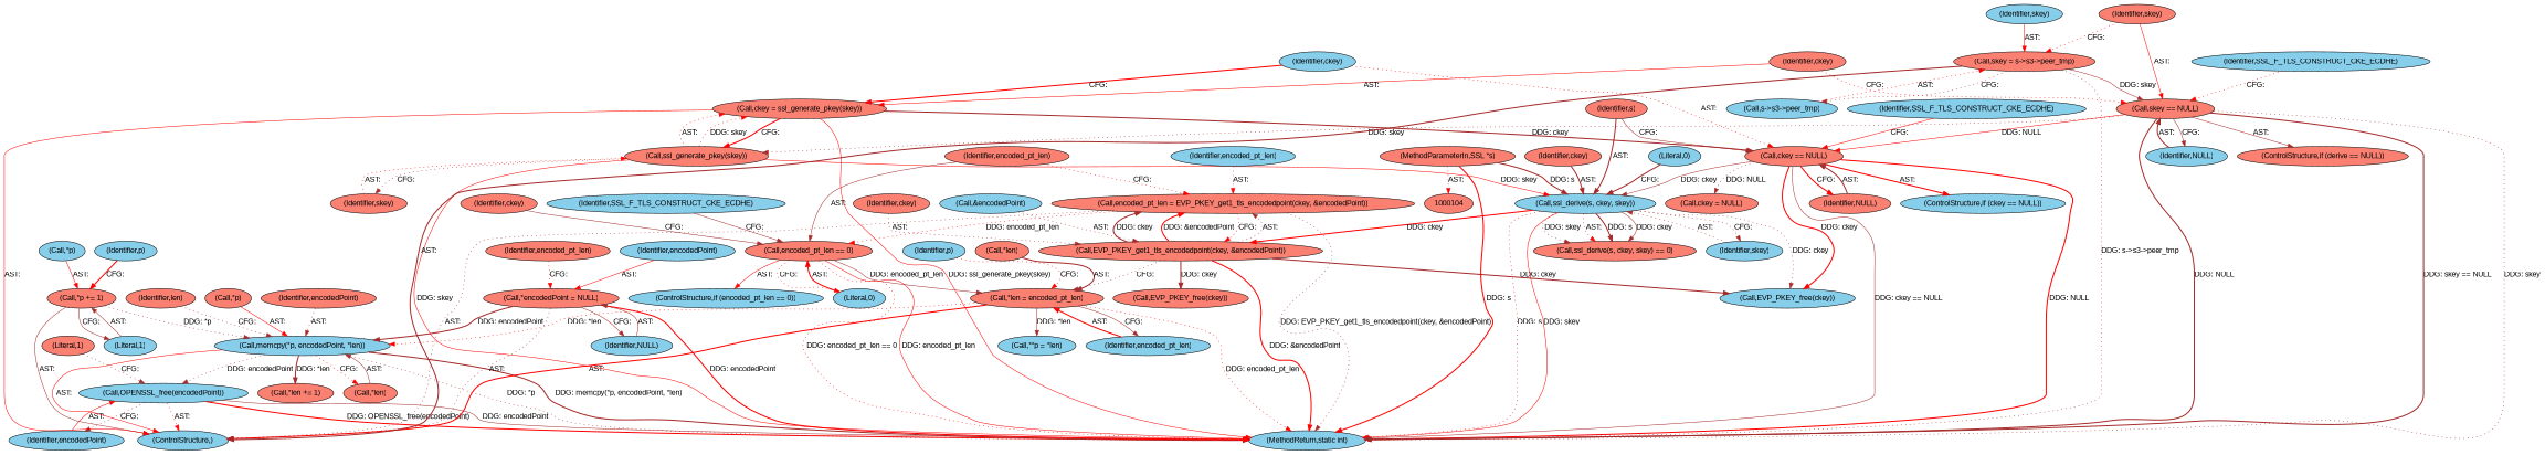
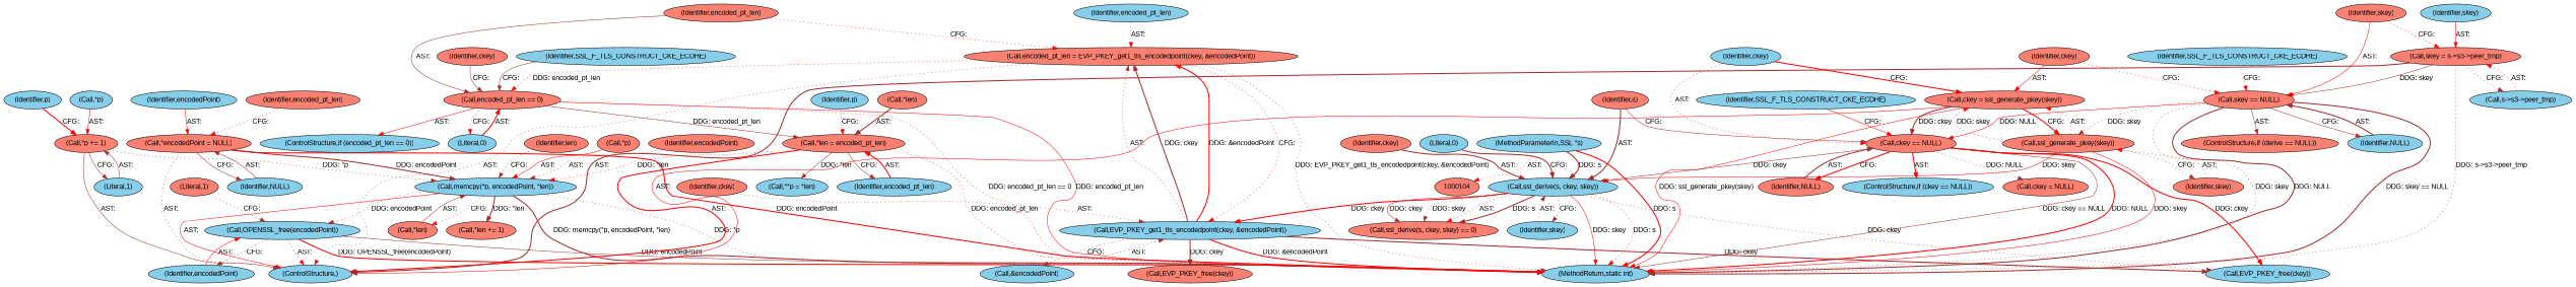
  digraph {
    fontname="Liberation Sans"
    node [fillcolor=salmon fontname="Liberation Sans" style=filled]
    edge [color=brown fontname="Liberation Sans" style=dotted]
    n1 [fillcolor=skyblue label="(Call,OPENSSL_free(encodedPoint))"]
    n2 [fillcolor=skyblue label="(MethodReturn,static int)"]
    n3 [fillcolor=skyblue label="(ControlStructure,)"]
    n4 [fillcolor=skyblue label="(Identifier,encodedPoint)"]
    n5 [fillcolor=skyblue label="(Call,memcpy(*p, encodedPoint, *len))"]
    n6 [label="(Call,*len)"]
    n7 [label="(Call,*len += 1)"]
    n8 [label="(Call,*p += 1)"]
    n9 [fillcolor=skyblue label="(Literal,1)"]
    n10 [label="(Call,*encodedPoint = NULL)"]
    n11 [fillcolor=skyblue label="(Identifier,NULL)"]
    n12 [label="(Call,*len = encoded_pt_len)"]
    n13 [fillcolor=skyblue label="(Identifier,encoded_pt_len)"]
    n14 [fillcolor=skyblue label="(Call,**p = *len)"]
    n15 [label="(Call,encoded_pt_len == 0)"]
    n16 [fillcolor=skyblue label="(Literal,0)"]
    n17 [fillcolor=skyblue label="(ControlStructure,if (encoded_pt_len == 0))"]
    n18 [label="(Call,encoded_pt_len = EVP_PKEY_get1_tls_encodedpoint(ckey, &encodedPoint))"]
-   n19 [label="(Call,EVP_PKEY_get1_tls_encodedpoint(ckey, &encodedPoint))"]
+   n19 [fillcolor=skyblue label="(Call,EVP_PKEY_get1_tls_encodedpoint(ckey, &encodedPoint))"]
    n20 [fillcolor=skyblue label="(Call,EVP_PKEY_free(ckey))"]
    n21 [label="(Call,EVP_PKEY_free(ckey))"]
    n22 [fillcolor=skyblue label="(Call,&encodedPoint)"]
    n23 [fillcolor=skyblue label="(Call,ssl_derive(s, ckey, skey))"]
    n24 [fillcolor=skyblue label="(Identifier,skey)"]
    n25 [label="(Call,ssl_derive(s, ckey, skey) == 0)"]
-   n26 [label="(MethodParameterIn,SSL *s)"]
+   n26 [fillcolor=skyblue label="(MethodParameterIn,SSL *s)"]
    1000104
    n28 [label="(Call,ckey == NULL)"]
    n29 [label="(Identifier,NULL)"]
    n30 [fillcolor=skyblue label="(ControlStructure,if (ckey == NULL))"]
    n31 [label="(Call,ckey = NULL)"]
    n32 [label="(Call,ckey = ssl_generate_pkey(skey))"]
    n33 [label="(Call,ssl_generate_pkey(skey))"]
    n34 [label="(Identifier,skey)"]
    n35 [label="(Call,skey == NULL)"]
    n36 [fillcolor=skyblue label="(Identifier,NULL)"]
    n37 [label="(ControlStructure,if (derive == NULL))"]
    n38 [label="(Call,skey = s->s3->peer_tmp)"]
    n39 [fillcolor=skyblue label="(Call,s->s3->peer_tmp)"]
    n40 [fillcolor=skyblue label="(Identifier,p)"]
    n41 [label="(Identifier,s)"]
    n42 [label="(Identifier,len)"]
    n43 [label="(Identifier,ckey)"]
    n44 [fillcolor=skyblue label="(Identifier,ckey)"]
    n45 [fillcolor=skyblue label="(Identifier,SSL_F_TLS_CONSTRUCT_CKE_ECDHE)"]
    n46 [label="(Call,*p)"]
    n47 [fillcolor=skyblue label="(Identifier,p)"]
    n48 [fillcolor=skyblue label="(Identifier,SSL_F_TLS_CONSTRUCT_CKE_ECDHE)"]
    n49 [label="(Identifier,encoded_pt_len)"]
    n50 [fillcolor=skyblue label="(Identifier,skey)"]
    n51 [label="(Identifier,ckey)"]
    n52 [fillcolor=skyblue label="(Identifier,encodedPoint)"]
    n53 [label="(Call,*len)"]
    n54 [label="(Identifier,encodedPoint)"]
    n55 [fillcolor=skyblue label="(Call,*p)"]
    n56 [fillcolor=skyblue label="(Literal,0)"]
    n57 [label="(Identifier,ckey)"]
    n58 [fillcolor=skyblue label="(Identifier,encoded_pt_len)"]
    n59 [label="(Identifier,skey)"]
    n60 [label="(Identifier,encoded_pt_len)"]
    n61 [label="(Identifier,ckey)"]
    n62 [label="(Literal,1)"]
    n63 [fillcolor=skyblue label="(Identifier,SSL_F_TLS_CONSTRUCT_CKE_ECDHE)"]
    n1 -> n2 [color=red label="DDG: OPENSSL_free(encodedPoint)" style=bold]
    n1 -> n2 [label="DDG: encodedPoint" style=solid]
    n1 -> n3 [color=red label="AST: "]
    n1 -> n4 [label="CFG: "]
    n4 -> n1 [color=red label="AST: " style=solid]
    n5 -> n1 [label="DDG: encodedPoint"]
    n5 -> n2 [label="DDG: *p"]
    n5 -> n2 [label="DDG: memcpy(*p, encodedPoint, *len)" style=bold]
    n5 -> n3 [color=red label="AST: " style=solid]
    n5 -> n6 [color=red label="CFG: "]
    n5 -> n7 [label="DDG: *len" style=bold]
    n6 -> n5 [label="AST: " style=solid]
    n8 -> n3 [label="AST: " style=solid]
    n8 -> n5 [label="DDG: *p"]
    n8 -> n9 [label="CFG: " style=solid]
    n9 -> n8 [label="AST: " style=solid]
    n10 -> n2 [color=red label="DDG: encodedPoint" style=bold]
    n10 -> n3 [label="AST: "]
    n10 -> n5 [label="DDG: encodedPoint" style=bold]
    n10 -> n11 [label="CFG: " style=solid]
    n11 -> n10 [label="AST: " style=solid]
    n12 -> n2 [color=red label="DDG: encoded_pt_len"]
    n12 -> n3 [color=red label="AST: " style=bold]
    n12 -> n5 [color=red label="DDG: *len"]
    n12 -> n13 [label="CFG: " style=solid]
    n12 -> n14 [label="DDG: *len" style=solid]
    n13 -> n12 [color=red label="AST: " style=bold]
    n15 -> n2 [color=red label="DDG: encoded_pt_len" style=solid]
    n15 -> n2 [color=red label="DDG: encoded_pt_len == 0"]
    n15 -> n12 [label="DDG: encoded_pt_len" style=solid]
    n15 -> n16 [color=red label="CFG: "]
    n15 -> n17 [color=red label="AST: " style=solid]
    n16 -> n15 [color=red label="AST: " style=bold]
    n18 -> n2 [label="DDG: EVP_PKEY_get1_tls_encodedpoint(ckey, &encodedPoint)"]
    n18 -> n3 [label="AST: "]
    n18 -> n15 [color=red label="DDG: encoded_pt_len"]
    n18 -> n19 [color=red label="CFG: "]
    n19 -> n2 [color=red label="DDG: &encodedPoint" style=bold]
    n19 -> n18 [label="AST: "]
    n19 -> n18 [label="DDG: ckey" style=bold]
    n19 -> n18 [color=red label="DDG: &encodedPoint" style=bold]
    n19 -> n20 [label="DDG: ckey" style=bold]
    n19 -> n21 [label="DDG: ckey" style=bold]
-   n19 -> n12 [label="CFG: "]
+   n19 -> n22 [label="CFG: "]
    n22 -> n19 [label="AST: "]
    n23 -> n2 [color=red label="DDG: s"]
    n23 -> n2 [color=red label="DDG: skey" style=solid]
    n23 -> n19 [color=red label="DDG: ckey" style=bold]
    n23 -> n20 [label="DDG: ckey"]
    n23 -> n24 [label="CFG: "]
    n23 -> n25 [color=red label="AST: "]
    n23 -> n25 [label="DDG: s" style=bold]
    n23 -> n25 [label="DDG: ckey" style=solid]
    n23 -> n25 [label="DDG: skey"]
    n24 -> n23 [label="AST: "]
    n26 -> n2 [color=red label="DDG: s" style=bold]
    n26 -> n23 [label="DDG: s" style=bold]
    n26 -> 1000104 [color=red label="AST: "]
    n28 -> n2 [label="DDG: ckey == NULL" style=solid]
    n28 -> n2 [color=red label="DDG: NULL" style=bold]
    n28 -> n20 [color=red label="DDG: ckey" style=bold]
    n28 -> n23 [label="DDG: ckey" style=solid]
    n28 -> n29 [color=red label="CFG: " style=bold]
    n28 -> n30 [color=red label="AST: " style=bold]
    n28 -> n31 [label="DDG: NULL"]
    n29 -> n28 [label="AST: " style=bold]
    n32 -> n2 [color=red label="DDG: ssl_generate_pkey(skey)" style=solid]
    n32 -> n3 [color=red label="AST: " style=solid]
    n32 -> n28 [label="DDG: ckey" style=bold]
    n32 -> n33 [color=red label="CFG: " style=bold]
    n33 -> n2 [color=red label="DDG: skey" style=solid]
    n33 -> n23 [color=red label="DDG: skey" style=solid]
    n33 -> n32 [color=red label="AST: "]
    n33 -> n32 [color=red label="DDG: skey"]
    n33 -> n34 [label="CFG: "]
    n34 -> n33 [color=red label="AST: "]
    n35 -> n2 [label="DDG: skey == NULL" style=bold]
    n35 -> n2 [label="DDG: skey"]
    n35 -> n2 [label="DDG: NULL" style=bold]
    n35 -> n28 [color=red label="DDG: NULL" style=solid]
    n35 -> n33 [label="DDG: skey"]
    n35 -> n36 [label="CFG: " style=solid]
    n35 -> n37 [label="AST: " style=solid]
    n36 -> n35 [label="AST: " style=bold]
    n38 -> n2 [label="DDG: s->s3->peer_tmp"]
    n38 -> n3 [label="AST: " style=bold]
    n38 -> n35 [label="DDG: skey" style=solid]
    n38 -> n39 [label="CFG: "]
    n39 -> n38 [color=red label="AST: "]
    n40 -> n8 [color=red label="CFG: " style=bold]
    n41 -> n23 [label="AST: " style=bold]
    n41 -> n28 [label="CFG: " style=solid]
    n42 -> n5 [label="CFG: "]
    n43 -> n23 [label="AST: " style=bold]
    n44 -> n28 [color=red label="AST: "]
    n44 -> n32 [color=red label="CFG: " style=bold]
    n45 -> n28 [color=red label="CFG: " style=solid]
    n46 -> n5 [color=red label="AST: " style=solid]
    n47 -> n12 [color=red label="CFG: "]
    n48 -> n15 [label="CFG: " style=solid]
    n49 -> n15 [label="AST: " style=solid]
    n49 -> n18 [color=red label="CFG: "]
    n50 -> n38 [color=red label="AST: " style=solid]
    n51 -> n32 [color=red label="AST: " style=solid]
    n51 -> n35 [color=red label="CFG: "]
    n52 -> n10 [color=red label="AST: " style=solid]
    n53 -> n12 [label="AST: " style=bold]
    n54 -> n5 [label="AST: "]
    n55 -> n8 [color=red label="AST: " style=solid]
    n56 -> n23 [label="CFG: " style=bold]
    n57 -> n15 [label="CFG: " style=solid]
    n58 -> n18 [color=red label="AST: "]
    n59 -> n35 [color=red label="AST: " style=solid]
    n59 -> n38 [color=red label="CFG: "]
    n60 -> n10 [color=red label="CFG: "]
    n61 -> n19 [label="AST: "]
    n62 -> n1 [label="CFG: "]
    n63 -> n35 [color=red label="CFG: "]
  }
